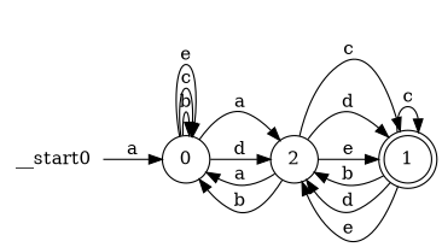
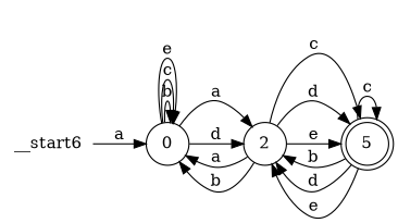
  digraph {
    rankdir=LR
    node [shape=circle color=black fillcolor=white style=filled]
-   __start0 [shape=none color="" fillcolor="" style=""]
+   __start0 [shape=none label=__start6 color="" fillcolor="" style=""]
    n2 [label=0]
    n3 [label=2]
-   n4 [label=1 shape=doublecircle style="rounded,filled"]
+   n4 [label=5 shape=doublecircle style="rounded,filled"]
    __start0 -> n2 [label=a]
    n2 -> n2 [label=b]
    n2 -> n2 [label=c]
    n2 -> n2 [label=e]
    n2 -> n3 [label=a]
    n2 -> n3 [label=d]
    n3 -> n2 [label=a]
    n3 -> n2 [label=b]
    n3 -> n4 [label=c]
    n3 -> n4 [label=d]
    n3 -> n4 [label=e]
    n4 -> n3 [label=b]
    n4 -> n3 [label=d]
    n4 -> n3 [label=e]
    n4 -> n4 [label=c]
  }
